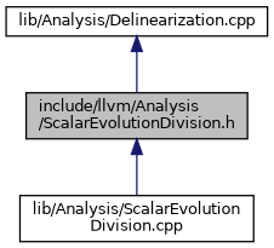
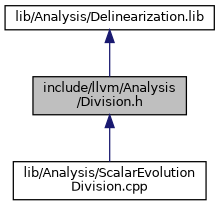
  digraph {
    node [color=black fontname=Helvetica fontsize=10 shape=record]
    edge [color=midnightblue dir=back fontname=Helvetica fontsize=10 labelfontname=Helvetica labelfontsize=10 style=solid]
-   n1 [fillcolor=grey75 fontcolor=black height=0.2 label="include/llvm/Analysis\l/ScalarEvolutionDivision.h" style=filled width=0.4]
+   n1 [fillcolor=grey75 fontcolor=black height=0.2 label="include/llvm/Analysis\l/Division.h" style=filled width=0.4]
    n2 [height=0.2 label="lib/Analysis/ScalarEvolution\lDivision.cpp" width=0.4]
-   n3 [height=0.2 label="lib/Analysis/Delinearization.cpp" width=0.4]
+   n3 [height=0.2 label="lib/Analysis/Delinearization.lib" width=0.4]
    n1 -> n2
    n3 -> n1
  }
